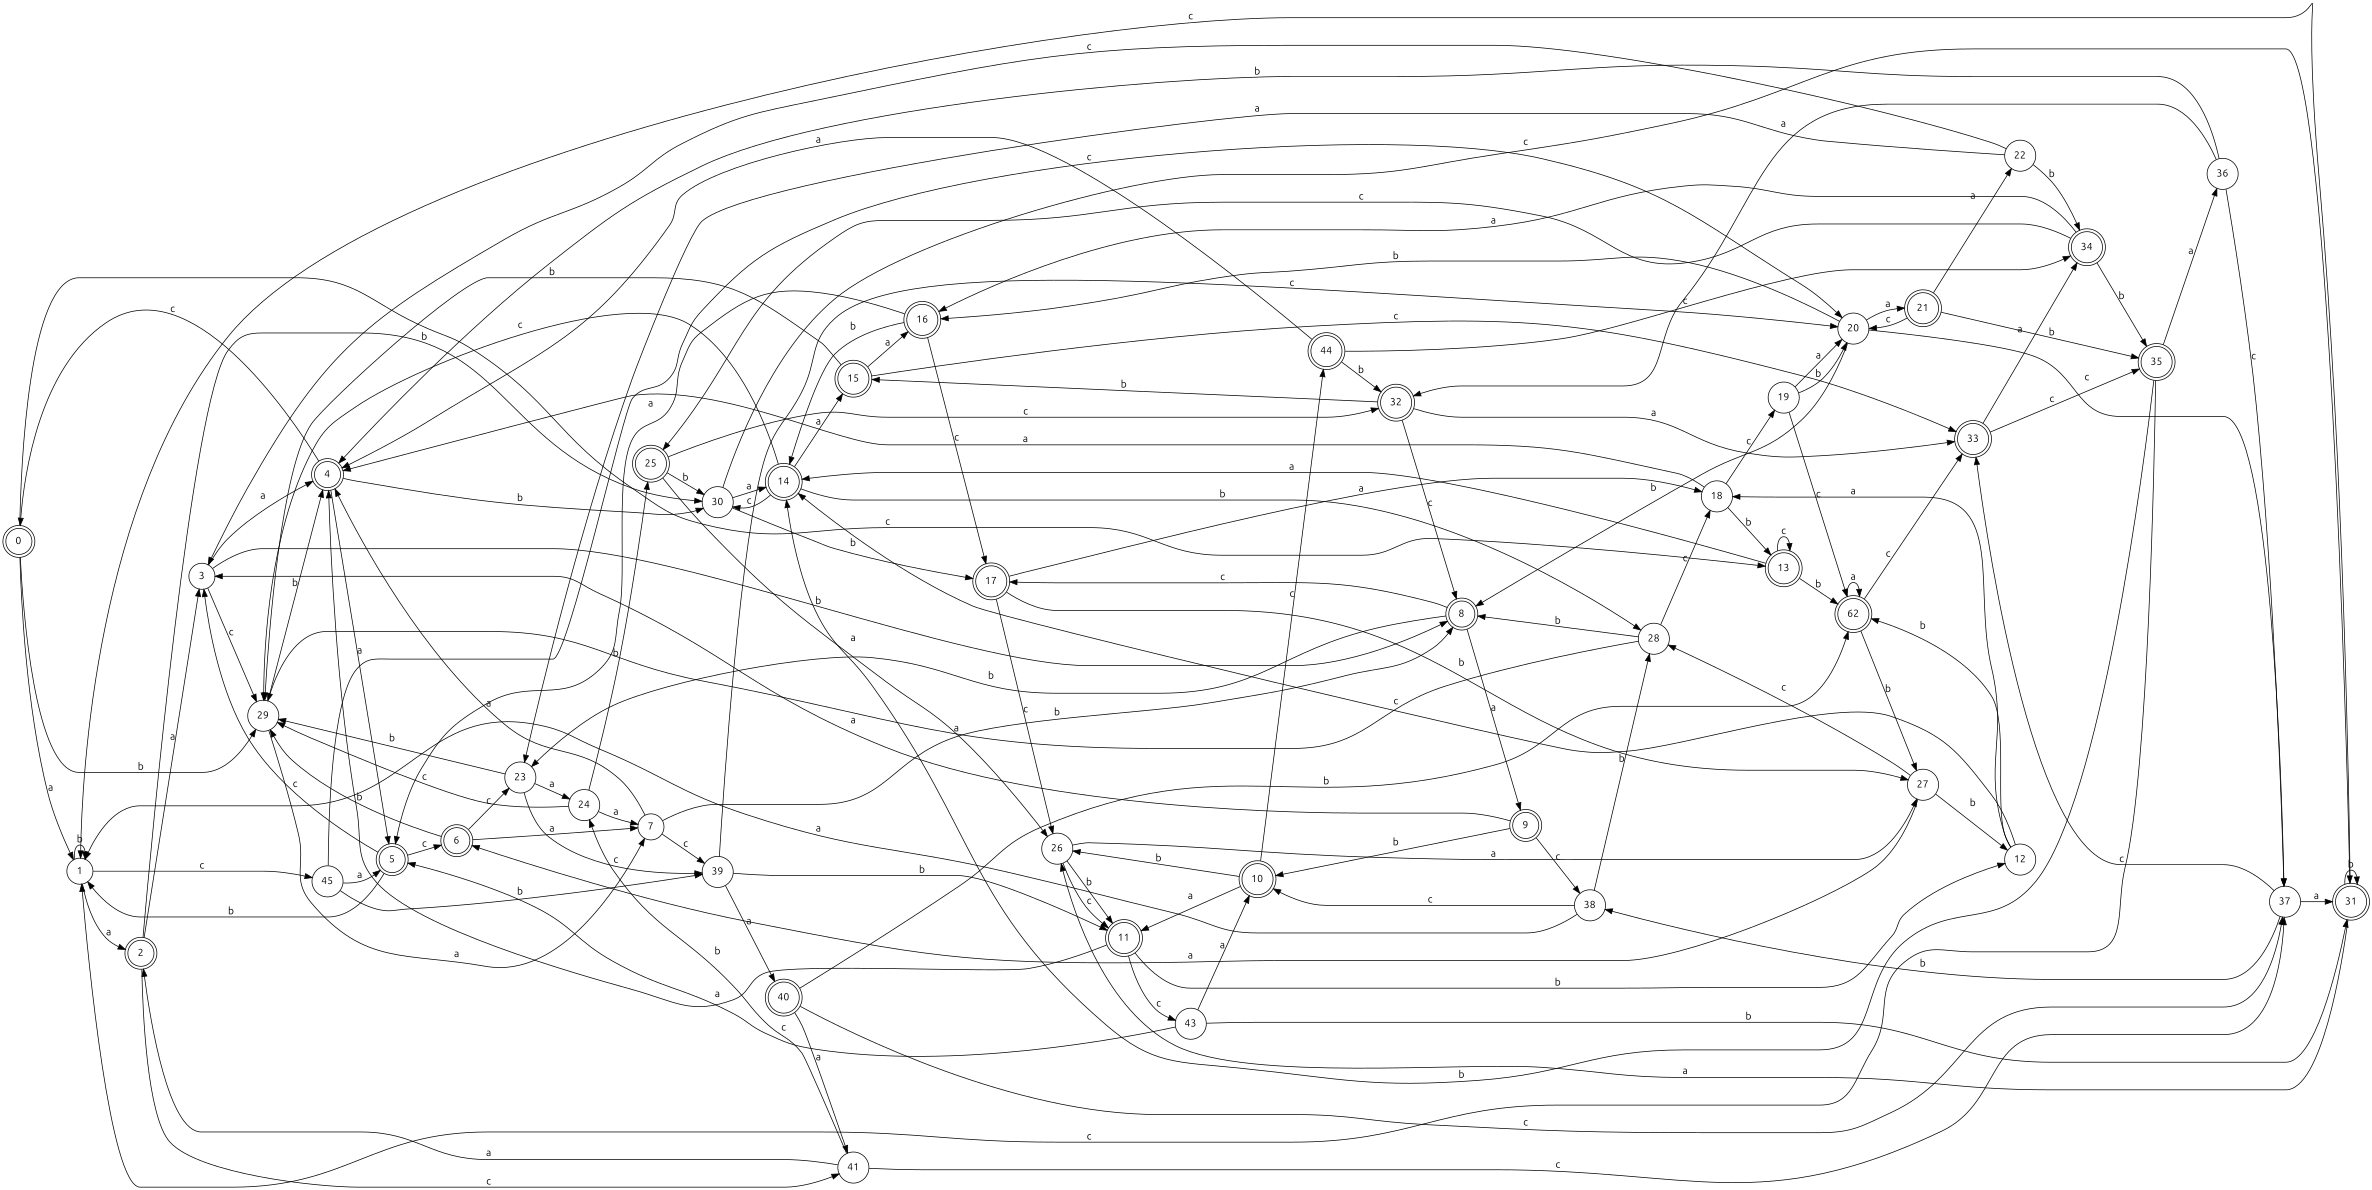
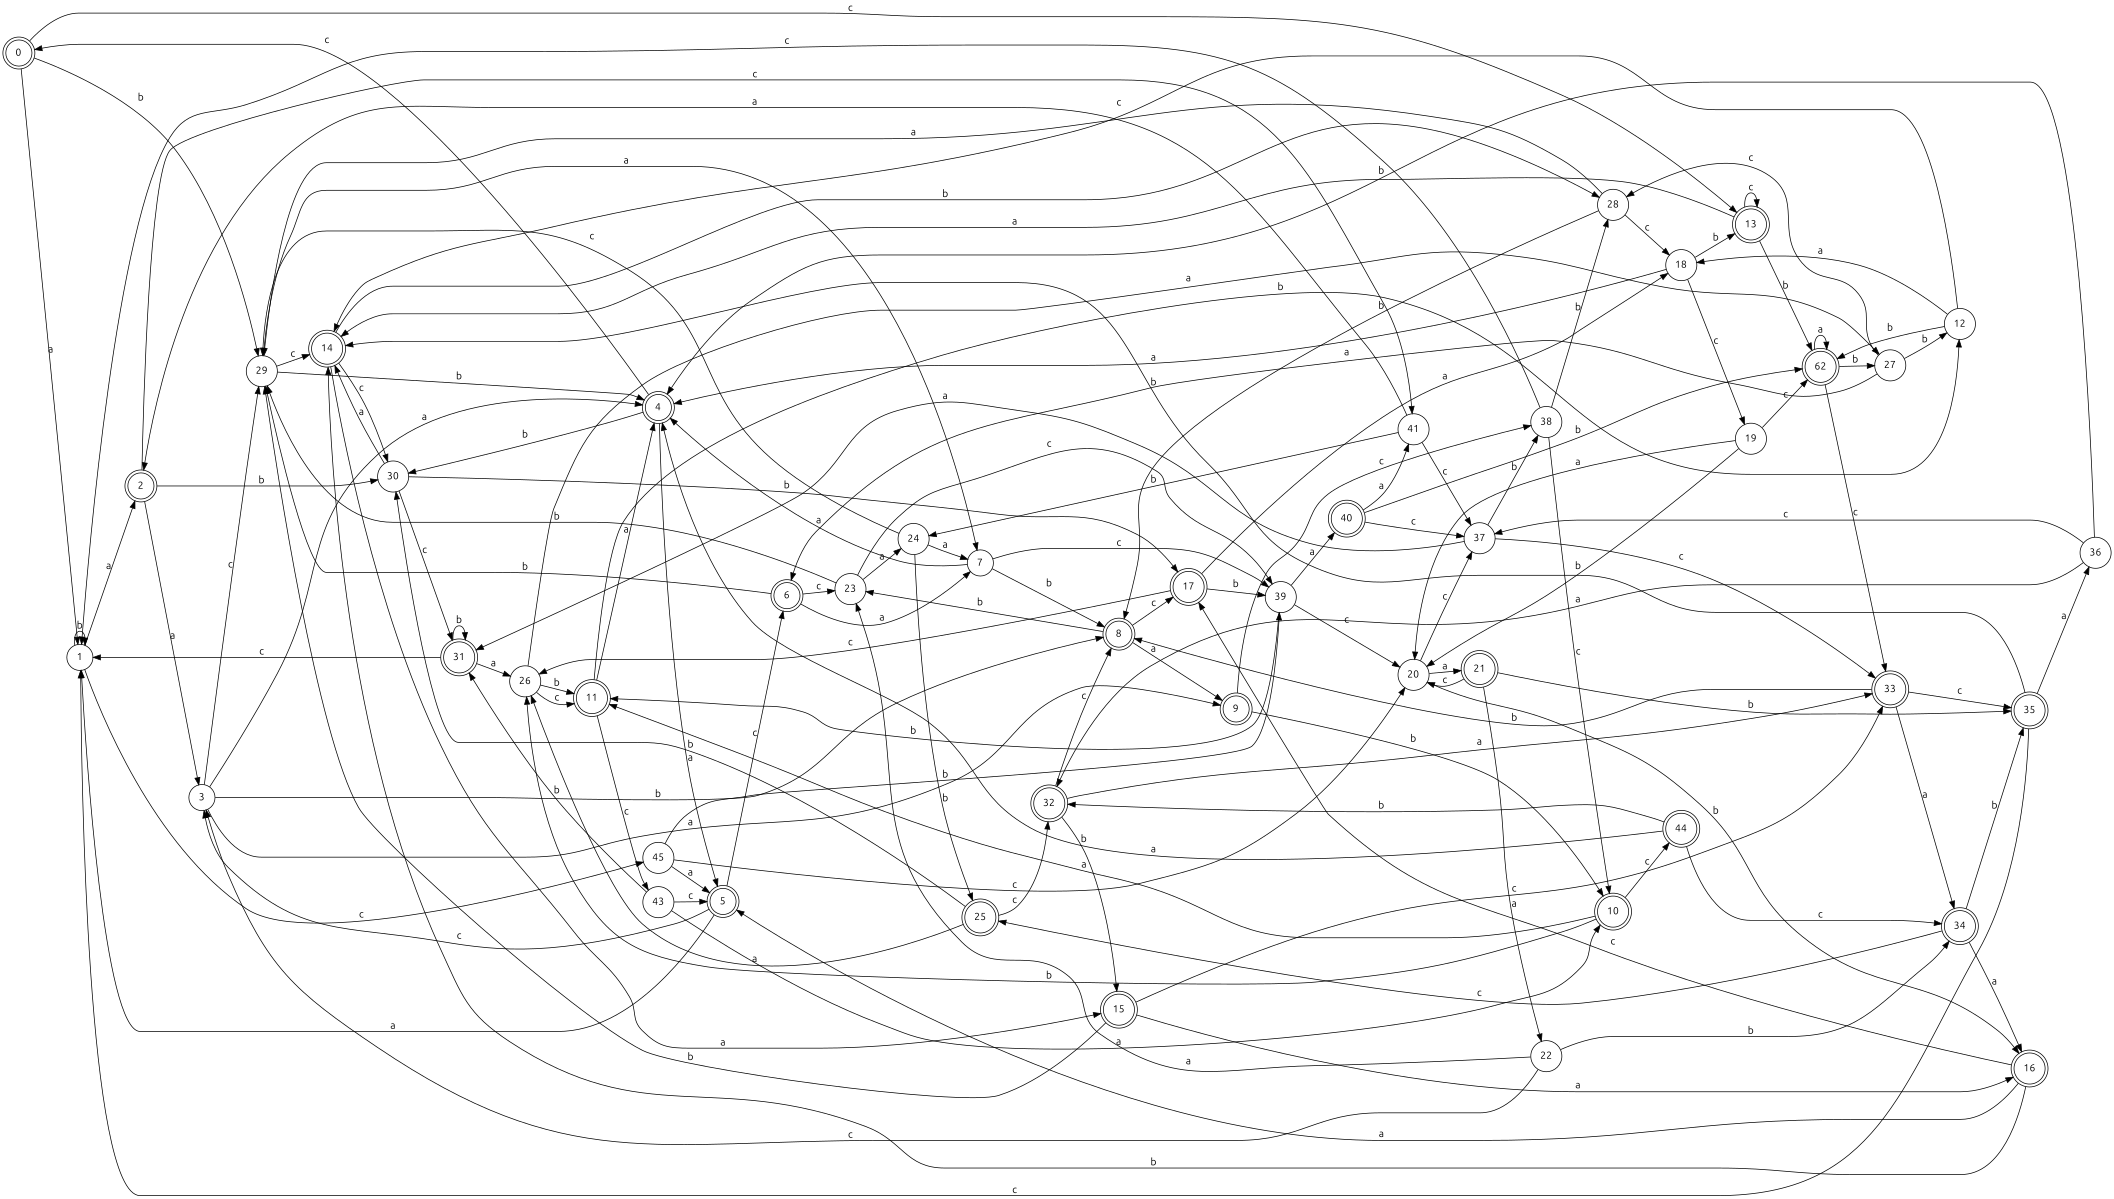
  digraph {
    fontname=Ubuntu
    rankdir=LR
    node [color=black fillcolor=white fontname=Ubuntu shape=doublecircle style="rounded,filled"]
    edge [fontname=Ubuntu]
    n1 [label=0]
    n2 [label=1 shape=circle style=filled]
    n3 [label=13]
    n4 [label=29 shape=circle style=filled]
    n5 [label=2]
    n6 [label=45 shape=circle style=filled]
    n7 [label=14]
    n8 [label=62]
    n9 [label=4]
    n10 [label=7 shape=circle style=filled]
    n11 [label=3 shape=circle style=filled]
    n12 [label=30 shape=circle style=filled]
    n13 [label=41 shape=circle style=filled]
    n14 [label=5]
    n15 [label=39 shape=circle style=filled]
    n16 [label=20 shape=circle style=filled]
    n17 [label=8]
    n18 [label=17]
    n19 [label=31]
    n20 [label=37 shape=circle style=filled]
    n21 [label=24 shape=circle style=filled]
    n22 [label=23 shape=circle style=filled]
    n23 [label=9]
    n24 [label=6]
    n25 [label=11]
    n26 [label=40]
    n27 [label=10]
    n28 [label=38 shape=circle style=filled]
    n29 [label=26 shape=circle style=filled]
    n30 [label=18 shape=circle style=filled]
    n31 [label=27 shape=circle style=filled]
    n32 [label=44]
    n33 [label=28 shape=circle style=filled]
    n34 [label=12 shape=circle style=filled]
    n35 [label=43 shape=circle style=filled]
    n36 [label=34]
    n37 [label=32]
    n38 [label=15]
    n39 [label=33]
    n40 [label=16]
    n41 [label=35]
    n42 [label=19 shape=circle style=filled]
    n43 [label=21]
    n44 [label=22 shape=circle style=filled]
    n45 [label=36 shape=circle style=filled]
    n46 [label=25]
    n1 -> n2 [label=a]
    n1 -> n3 [label=c]
    n1 -> n4 [label=b]
    n2 -> n2 [label=b]
    n2 -> n5 [label=a]
    n2 -> n6 [label=c]
    n3 -> n3 [label=c]
    n3 -> n7 [label=a]
    n3 -> n8 [label=b]
-   n7 -> n4 [label=c]
+   n4 -> n7 [label=c]
    n4 -> n9 [label=b]
    n4 -> n10 [label=a]
    n5 -> n11 [label=a]
    n5 -> n12 [label=b]
    n5 -> n13 [label=c]
    n6 -> n14 [label=a]
    n6 -> n15 [label=b]
    n6 -> n16 [label=c]
    n7 -> n12 [label=c]
    n7 -> n33 [label=b]
    n7 -> n38 [label=a]
    n8 -> n8 [label=a]
    n8 -> n31 [label=b]
    n8 -> n39 [label=c]
    n9 -> n1 [label=c]
    n9 -> n12 [label=b]
    n9 -> n14 [label=a]
    n10 -> n9 [label=a]
    n10 -> n15 [label=c]
    n10 -> n17 [label=b]
    n11 -> n4 [label=c]
    n11 -> n9 [label=a]
    n11 -> n17 [label=b]
    n12 -> n7 [label=a]
    n12 -> n18 [label=b]
    n12 -> n19 [label=c]
    n13 -> n5 [label=a]
    n13 -> n20 [label=c]
    n13 -> n21 [label=b]
-   n14 -> n2 [label=b]
+   n14 -> n2 [label=a]
    n14 -> n11 [label=c]
    n14 -> n24 [label=c]
    n15 -> n16 [label=c]
    n15 -> n25 [label=b]
    n15 -> n26 [label=a]
    n16 -> n20 [label=c]
    n16 -> n40 [label=b]
    n16 -> n43 [label=a]
    n17 -> n18 [label=c]
    n17 -> n22 [label=b]
    n17 -> n23 [label=a]
    n18 -> n29 [label=c]
    n18 -> n30 [label=a]
-   n18 -> n31 [label=b]
+   n18 -> n15 [label=b]
    n19 -> n2 [label=c]
    n19 -> n19 [label=b]
    n19 -> n29 [label=a]
    n20 -> n19 [label=a]
    n20 -> n28 [label=b]
    n20 -> n39 [label=c]
    n21 -> n4 [label=c]
    n21 -> n10 [label=a]
    n21 -> n46 [label=b]
    n22 -> n4 [label=b]
    n22 -> n15 [label=c]
    n22 -> n21 [label=a]
-   n23 -> n11 [label=a]
+   n11 -> n23 [label=a]
    n23 -> n27 [label=b]
    n23 -> n28 [label=c]
    n24 -> n4 [label=b]
    n24 -> n10 [label=a]
    n24 -> n22 [label=c]
    n25 -> n9 [label=a]
    n25 -> n34 [label=b]
    n25 -> n35 [label=c]
    n26 -> n8 [label=b]
    n26 -> n13 [label=a]
    n26 -> n20 [label=c]
    n27 -> n25 [label=a]
    n27 -> n29 [label=b]
    n27 -> n32 [label=c]
-   n28 -> n2 [label=a]
+   n28 -> n2 [label=c]
    n28 -> n27 [label=c]
    n28 -> n33 [label=b]
    n29 -> n25 [label=b]
    n29 -> n25 [label=c]
    n29 -> n31 [label=a]
    n30 -> n3 [label=b]
    n30 -> n9 [label=a]
    n30 -> n42 [label=c]
    n31 -> n24 [label=a]
    n31 -> n33 [label=c]
    n31 -> n34 [label=b]
    n32 -> n9 [label=a]
    n32 -> n36 [label=c]
    n32 -> n37 [label=b]
    n33 -> n4 [label=a]
    n33 -> n17 [label=b]
    n33 -> n30 [label=c]
    n34 -> n7 [label=c]
    n34 -> n8 [label=b]
    n34 -> n30 [label=a]
    n35 -> n14 [label=c]
    n35 -> n19 [label=b]
    n35 -> n27 [label=a]
    n36 -> n40 [label=a]
    n36 -> n41 [label=b]
    n36 -> n46 [label=c]
    n37 -> n17 [label=c]
    n37 -> n38 [label=b]
    n37 -> n39 [label=a]
    n38 -> n4 [label=b]
    n38 -> n39 [label=c]
    n38 -> n40 [label=a]
-   n16 -> n17 [label=b]
+   n39 -> n17 [label=b]
    n39 -> n36 [label=a]
    n39 -> n41 [label=c]
    n40 -> n7 [label=b]
    n40 -> n14 [label=a]
    n40 -> n18 [label=c]
    n41 -> n2 [label=c]
    n41 -> n7 [label=b]
    n41 -> n45 [label=a]
    n42 -> n8 [label=c]
    n42 -> n16 [label=a]
    n42 -> n16 [label=b]
    n43 -> n16 [label=c]
    n43 -> n41 [label=b]
    n43 -> n44 [label=a]
    n44 -> n11 [label=c]
    n44 -> n22 [label=a]
    n44 -> n36 [label=b]
    n45 -> n9 [label=b]
    n45 -> n20 [label=c]
    n45 -> n37 [label=a]
    n46 -> n12 [label=b]
    n46 -> n29 [label=a]
    n46 -> n37 [label=c]
  }
